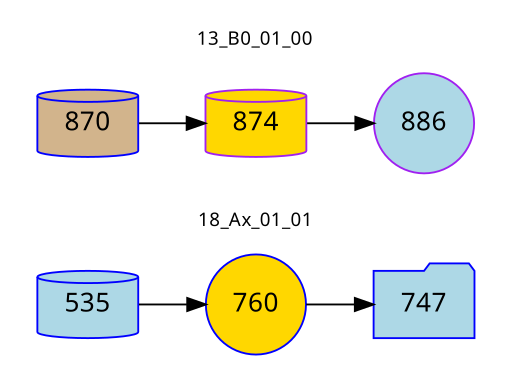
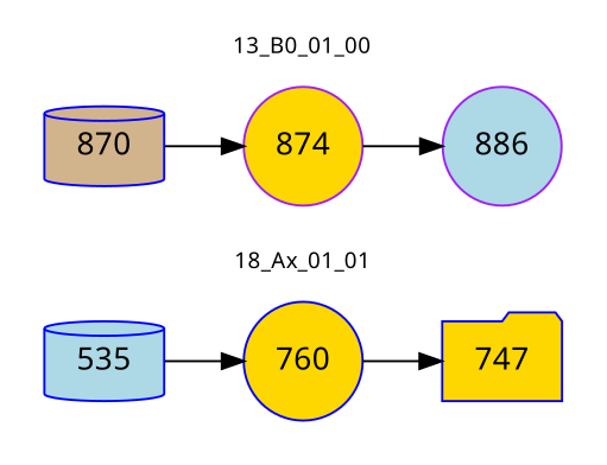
  digraph {
    fontname="Noto Sans"
    rankdir=LR
    node [color=blue fillcolor=lightblue fontname="Noto Sans" shape=cylinder style=filled]
    edge [color=black fontname="Noto Sans"]
    n1 [label=535]
    n2 [fillcolor=gold label=760 shape=circle]
-   n3 [label=747 shape=folder]
+   n3 [fillcolor=gold label=747 shape=folder]
    n4 [fillcolor=tan label=870]
-   n5 [color=purple fillcolor=gold label=874]
+   n5 [color=purple fillcolor=gold label=874 shape=circle]
    n6 [color=purple label=886 shape=circle]
    subgraph cluster_1 {
      color=white
      fontsize=10
      label="18_Ax_01_01"
      n1
      n2
      n3
    }
    subgraph cluster_2 {
      color=white
      fontsize=10
      label="13_B0_01_00"
      n4
      n5
      n6
    }
    n1 -> n2
    n2 -> n3
    n4 -> n5
    n5 -> n6
  }
